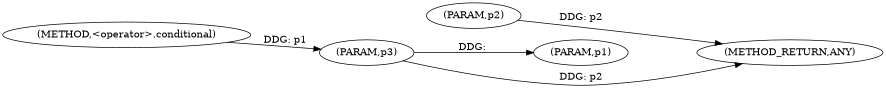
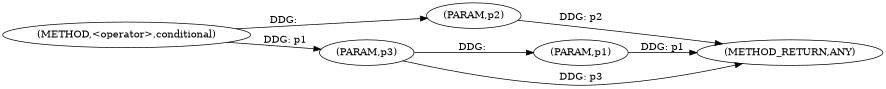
  digraph {
    rankdir=LR
    n1 [label="(METHOD,&lt;operator&gt;.conditional)"]
    n2 [label="(PARAM,p2)"]
    n3 [label="(PARAM,p3)"]
    n4 [label="(PARAM,p1)"]
    n5 [label="(METHOD_RETURN,ANY)"]
+   n1 -> n2 [label="DDG: "]
    n1 -> n3 [label="DDG: p1"]
    n2 -> n5 [label="DDG: p2"]
    n3 -> n4 [label="DDG: "]
-   n3 -> n5 [label="DDG: p2"]
+   n3 -> n5 [label="DDG: p3"]
+   n4 -> n5 [label="DDG: p1"]
  }
